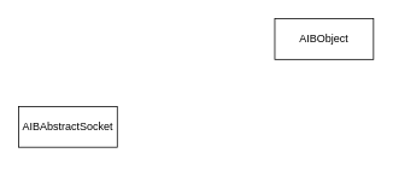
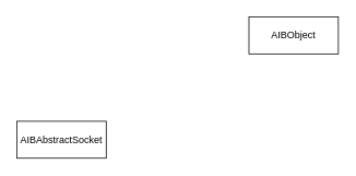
  <mxCell id="0" />
  <mxCell id="1" parent="0" />
  <mxCell id="2" value="AIBObject" style="rounded=0;whiteSpace=wrap;html=1;" vertex="1" parent="1"><mxGeometry x="303" y="20" width="109" height="45" as="geometry" /></mxCell>
- <mxCell id="3" value="AIBAbstractSocket" style="rounded=0;whiteSpace=wrap;html=1;" vertex="1" parent="1"><mxGeometry x="20" y="117" width="109" height="45" as="geometry" /></mxCell>
+ <mxCell id="3" value="AIBAbstractSocket" style="rounded=0;whiteSpace=wrap;html=1;" vertex="1" parent="1"><mxGeometry x="20" y="147" width="109" height="45" as="geometry" /></mxCell>
